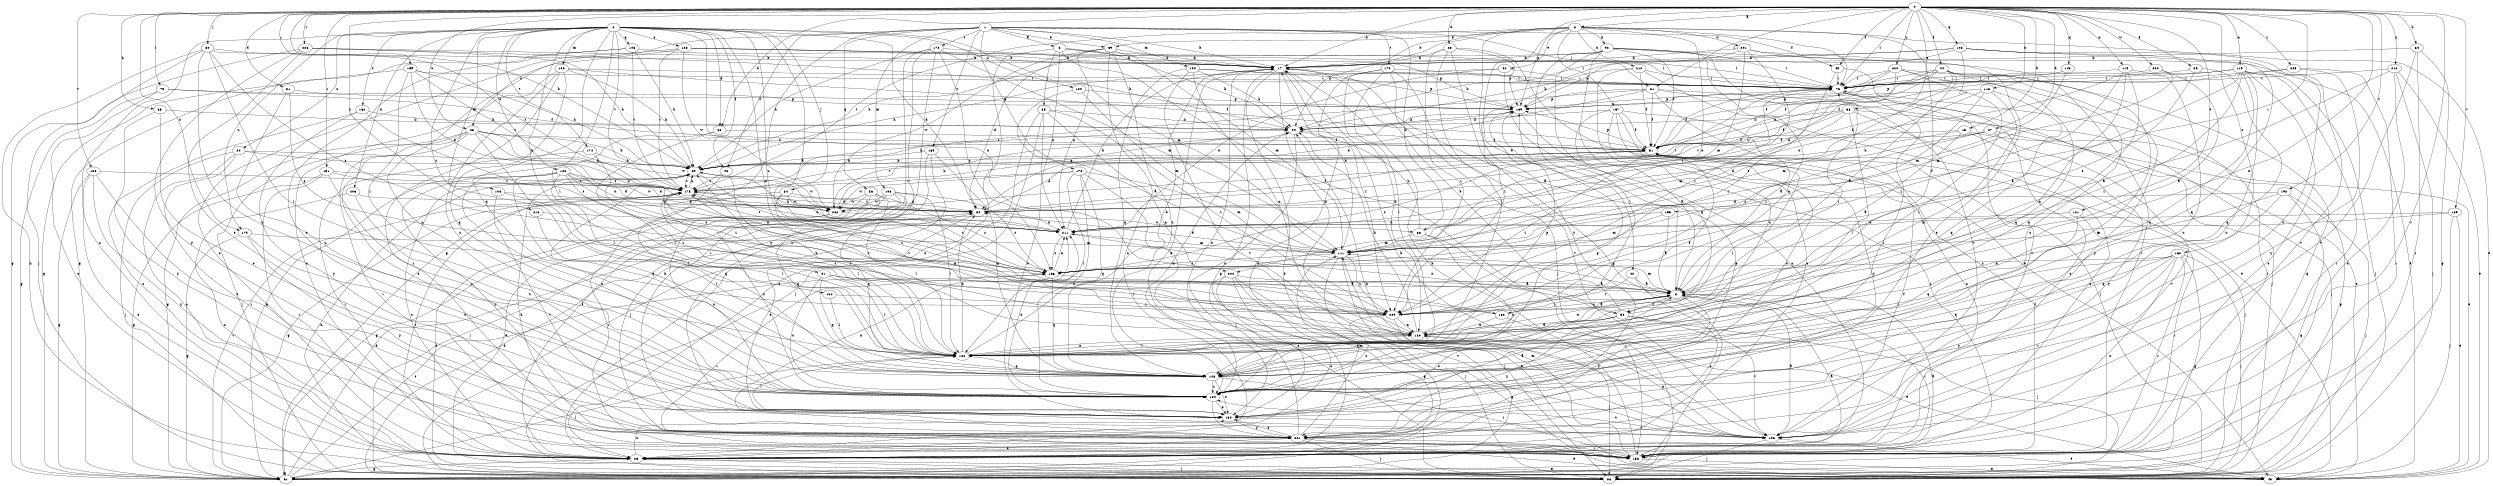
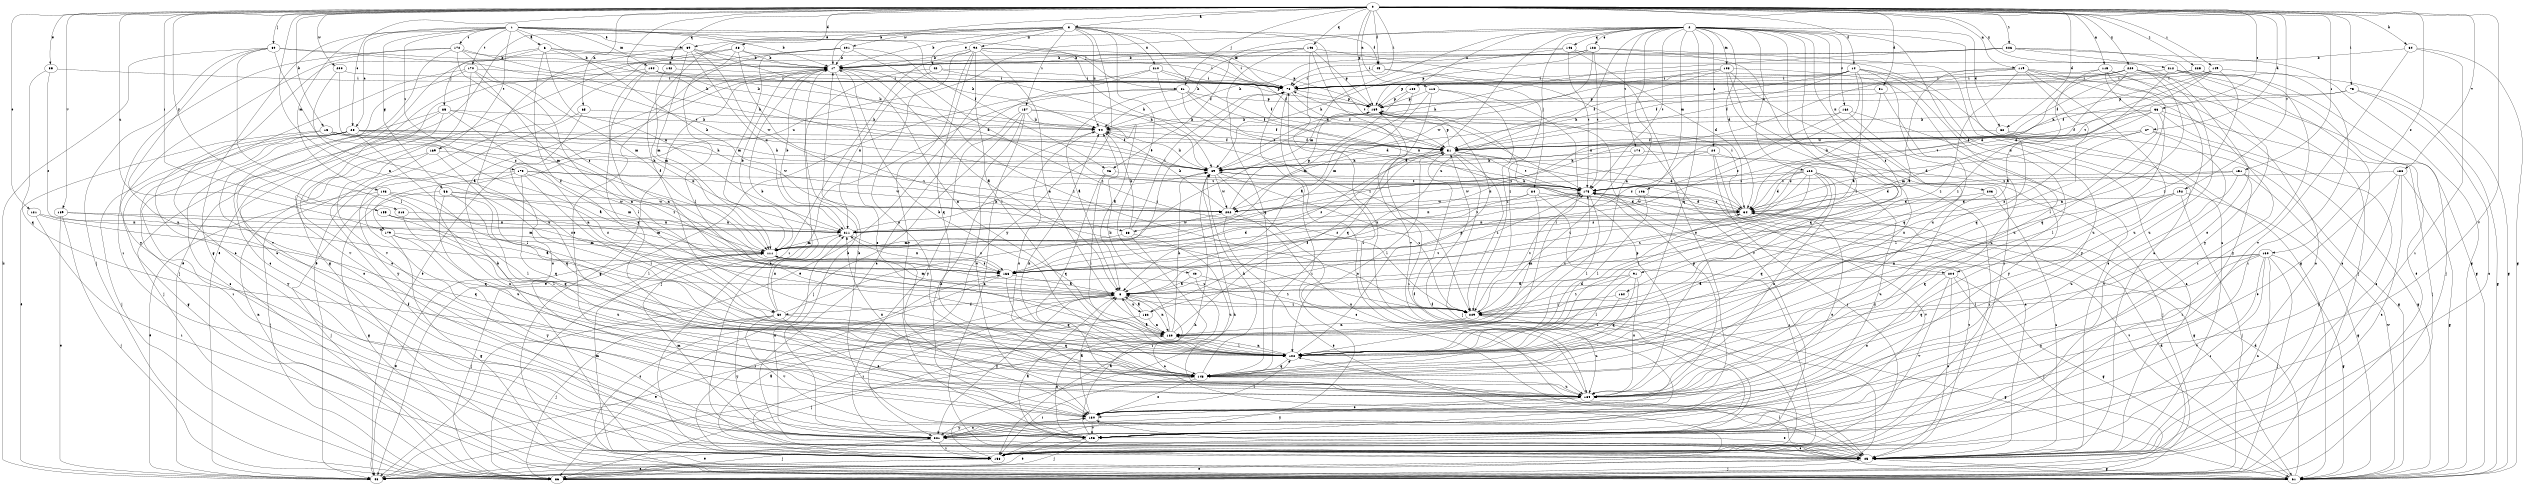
  strict digraph {
    0
    3
    15
    17
    23
    27
    28
    31
    32
    35
    36
-   44
+   44 [label=14]
    45
    64
    65
    69
    75
    78
    80
    81
    115
    116
    119
    120
    121
    139
    142
    143
-   149 [label=159]
+   149
    151
    155
    160
    179
    186
    189
    192
    193
    200
    212
    213
    220
    225
    226
    39
    175
    204
    40
    42
    43
    50
    92
    94
    157
    201
    210
    221
    8
    51
    61
    229
    130
    102
    211
    158
    86
    202
    34
    166
    184
    148
    25
    111
    1
    6
    46
    56
    88
    103
    104
    169
    170
    172
    173
    85
    2
    24
    84
    91
    106
    108
    122
    128
    146
    162
    164
    174
    180
    182
    203
    0 -> 3 [label=a]
    0 -> 15 [label=b]
    0 -> 17 [label=b]
    0 -> 23 [label=c]
    0 -> 27 [label=d]
    0 -> 28 [label=d]
    0 -> 31 [label=d]
    0 -> 32 [label=d]
    0 -> 35 [label=e]
    0 -> 36 [label=e]
    0 -> 44 [label=f]
    0 -> 45 [label=f]
    0 -> 64 [label=h]
    0 -> 65 [label=h]
    0 -> 69 [label=h]
    0 -> 75 [label=i]
    0 -> 78 [label=i]
    0 -> 80 [label=j]
    0 -> 81 [label=j]
    0 -> 115 [label=n]
    0 -> 116 [label=n]
    0 -> 119 [label=n]
    0 -> 120 [label=n]
    0 -> 121 [label=o]
    0 -> 139 [label=p]
    0 -> 142 [label=q]
    0 -> 143 [label=q]
    0 -> 149 [label=r]
    0 -> 151 [label=r]
    0 -> 155 [label=r]
    0 -> 160 [label=s]
    0 -> 179 [label=u]
    0 -> 186 [label=v]
    0 -> 189 [label=v]
    0 -> 192 [label=v]
    0 -> 193 [label=v]
    0 -> 200 [label=w]
    0 -> 212 [label=y]
    0 -> 213 [label=y]
    0 -> 220 [label=y]
    0 -> 225 [label=z]
    0 -> 226 [label=z]
    3 -> 17 [label=b]
    3 -> 78 [label=i]
    3 -> 39 [label=e]
    3 -> 175 [label=t]
    3 -> 204 [label=x]
    3 -> 40 [label=e]
    3 -> 42 [label=e]
    3 -> 43 [label=e]
    3 -> 50 [label=f]
    3 -> 92 [label=k]
    3 -> 94 [label=k]
    3 -> 157 [label=r]
    3 -> 201 [label=w]
    3 -> 210 [label=x]
    3 -> 221 [label=y]
    15 -> 69 [label=h]
    15 -> 43 [label=e]
    15 -> 221 [label=y]
    15 -> 8 [label=a]
    15 -> 51 [label=f]
    17 -> 78 [label=i]
    17 -> 120 [label=n]
    17 -> 43 [label=e]
    17 -> 8 [label=a]
    17 -> 61 [label=g]
    17 -> 229 [label=z]
    17 -> 130 [label=o]
    23 -> 69 [label=h]
    23 -> 51 [label=f]
    23 -> 61 [label=g]
    23 -> 130 [label=o]
    23 -> 102 [label=l]
    23 -> 211 [label=x]
    23 -> 158 [label=r]
    23 -> 86 [label=j]
    23 -> 202 [label=w]
    27 -> 193 [label=v]
    27 -> 51 [label=f]
    27 -> 61 [label=g]
    27 -> 34 [label=d]
    27 -> 166 [label=s]
    28 -> 17 [label=b]
    28 -> 139 [label=p]
    28 -> 43 [label=e]
    28 -> 61 [label=g]
    28 -> 229 [label=z]
    28 -> 102 [label=l]
    31 -> 139 [label=p]
    31 -> 166 [label=s]
    31 -> 184 [label=u]
    32 -> 51 [label=f]
    32 -> 61 [label=g]
    32 -> 102 [label=l]
    35 -> 78 [label=i]
    35 -> 166 [label=s]
    35 -> 148 [label=q]
    36 -> 175 [label=t]
    36 -> 94 [label=k]
    36 -> 51 [label=f]
    36 -> 102 [label=l]
    36 -> 86 [label=j]
    36 -> 25 [label=c]
    36 -> 111 [label=m]
    44 -> 69 [label=h]
    44 -> 78 [label=i]
    44 -> 139 [label=p]
    44 -> 221 [label=y]
    44 -> 8 [label=a]
    44 -> 51 [label=f]
    44 -> 166 [label=s]
    44 -> 184 [label=u]
    44 -> 148 [label=q]
    45 -> 78 [label=i]
    45 -> 193 [label=v]
    45 -> 229 [label=z]
    64 -> 17 [label=b]
    64 -> 193 [label=v]
    64 -> 61 [label=g]
    64 -> 158 [label=r]
    65 -> 94 [label=k]
    65 -> 221 [label=y]
    65 -> 130 [label=o]
    69 -> 175 [label=t]
    69 -> 94 [label=k]
    69 -> 229 [label=z]
    69 -> 202 [label=w]
    69 -> 25 [label=c]
    75 -> 139 [label=p]
    75 -> 51 [label=f]
    75 -> 61 [label=g]
    75 -> 25 [label=c]
    78 -> 139 [label=p]
    78 -> 51 [label=f]
    78 -> 158 [label=r]
    78 -> 25 [label=c]
    80 -> 17 [label=b]
    80 -> 175 [label=t]
    80 -> 43 [label=k]
    80 -> 102 [label=l]
    80 -> 86 [label=j]
    80 -> 166 [label=s]
    80 -> 184 [label=u]
    81 -> 139 [label=p]
    81 -> 175 [label=t]
    81 -> 43 [label=e]
    81 -> 8 [label=a]
    81 -> 51 [label=f]
    81 -> 86 [label=j]
    81 -> 34 [label=d]
    115 -> 78 [label=i]
    115 -> 120 [label=n]
    115 -> 229 [label=z]
    115 -> 184 [label=u]
    115 -> 148 [label=q]
    116 -> 139 [label=p]
    116 -> 229 [label=z]
    116 -> 102 [label=l]
    116 -> 148 [label=q]
    116 -> 111 [label=m]
    119 -> 78 [label=i]
    119 -> 8 [label=a]
    119 -> 229 [label=z]
    119 -> 211 [label=x]
    119 -> 158 [label=r]
    119 -> 86 [label=j]
    119 -> 184 [label=u]
    119 -> 148 [label=q]
    119 -> 25 [label=c]
    120 -> 69 [label=h]
    120 -> 175 [label=t]
    120 -> 94 [label=k]
    120 -> 51 [label=f]
    120 -> 102 [label=l]
    120 -> 86 [label=j]
    121 -> 211 [label=x]
    121 -> 158 [label=r]
    121 -> 148 [label=q]
    139 -> 94 [label=k]
    139 -> 158 [label=r]
    142 -> 78 [label=i]
    142 -> 111 [label=m]
    143 -> 17 [label=b]
    143 -> 139 [label=p]
    143 -> 193 [label=v]
    143 -> 94 [label=k]
    143 -> 34 [label=d]
    143 -> 184 [label=u]
    143 -> 148 [label=q]
    149 -> 69 [label=h]
    149 -> 78 [label=i]
    149 -> 175 [label=t]
    149 -> 61 [label=g]
    149 -> 229 [label=z]
    149 -> 34 [label=d]
    151 -> 175 [label=t]
-   151 -> 61 [label=g]
+   151 -> 61 [label=w]
    151 -> 158 [label=r]
    151 -> 34 [label=d]
    151 -> 184 [label=u]
    155 -> 8 [label=a]
    155 -> 211 [label=x]
    155 -> 111 [label=m]
    160 -> 193 [label=v]
    160 -> 221 [label=y]
    160 -> 61 [label=g]
    160 -> 102 [label=l]
    160 -> 158 [label=r]
    160 -> 86 [label=j]
    160 -> 166 [label=s]
    160 -> 148 [label=q]
    160 -> 25 [label=c]
    179 -> 221 [label=y]
    179 -> 61 [label=g]
    179 -> 184 [label=u]
    179 -> 111 [label=m]
    186 -> 175 [label=t]
    186 -> 221 [label=y]
    186 -> 61 [label=g]
    186 -> 130 [label=o]
    186 -> 25 [label=c]
    189 -> 43 [label=e]
    189 -> 211 [label=x]
    189 -> 86 [label=j]
    189 -> 111 [label=m]
    192 -> 120 [label=n]
    192 -> 61 [label=g]
    192 -> 86 [label=j]
    192 -> 34 [label=d]
    192 -> 148 [label=q]
    193 -> 17 [label=b]
    193 -> 120 [label=n]
    193 -> 43 [label=e]
    193 -> 94 [label=k]
    193 -> 8 [label=a]
    193 -> 51 [label=f]
    193 -> 86 [label=j]
-   193 -> 184 [label=u]
    200 -> 78 [label=i]
    200 -> 8 [label=a]
    200 -> 111 [label=m]
    212 -> 78 [label=i]
    212 -> 43 [label=e]
    212 -> 8 [label=a]
    212 -> 86 [label=j]
    212 -> 25 [label=c]
    213 -> 102 [label=l]
    213 -> 211 [label=x]
    220 -> 78 [label=i]
    220 -> 51 [label=f]
    220 -> 61 [label=g]
    220 -> 102 [label=l]
    220 -> 202 [label=w]
    220 -> 34 [label=d]
    220 -> 184 [label=u]
    225 -> 78 [label=i]
    225 -> 221 [label=y]
    225 -> 51 [label=f]
    225 -> 158 [label=r]
    226 -> 17 [label=b]
    226 -> 69 [label=h]
    226 -> 94 [label=k]
    226 -> 221 [label=y]
    226 -> 61 [label=g]
    226 -> 130 [label=o]
    39 -> 17 [label=b]
    39 -> 211 [label=x]
    39 -> 202 [label=w]
    39 -> 34 [label=d]
    39 -> 184 [label=u]
    39 -> 25 [label=c]
    39 -> 111 [label=m]
    175 -> 69 [label=h]
    175 -> 61 [label=g]
    175 -> 102 [label=l]
    175 -> 211 [label=x]
    175 -> 34 [label=d]
    204 -> 193 [label=v]
    204 -> 8 [label=a]
    204 -> 61 [label=g]
    204 -> 130 [label=o]
    204 -> 86 [label=j]
    204 -> 25 [label=c]
    40 -> 8 [label=a]
    40 -> 229 [label=z]
    40 -> 25 [label=c]
    42 -> 69 [label=h]
    42 -> 78 [label=i]
    42 -> 211 [label=x]
    42 -> 25 [label=c]
    43 -> 69 [label=h]
    50 -> 17 [label=b]
    50 -> 78 [label=i]
    50 -> 193 [label=v]
    50 -> 221 [label=y]
    50 -> 130 [label=o]
    50 -> 211 [label=x]
    50 -> 86 [label=j]
    50 -> 148 [label=q]
    92 -> 17 [label=b]
    92 -> 69 [label=h]
    92 -> 78 [label=i]
    92 -> 120 [label=n]
    92 -> 193 [label=v]
    92 -> 51 [label=f]
    92 -> 102 [label=l]
    92 -> 158 [label=r]
    92 -> 184 [label=u]
    92 -> 148 [label=q]
    94 -> 51 [label=f]
    94 -> 184 [label=u]
    157 -> 94 [label=k]
    157 -> 221 [label=y]
    157 -> 8 [label=a]
    157 -> 51 [label=f]
    157 -> 130 [label=o]
    157 -> 86 [label=j]
    157 -> 25 [label=c]
    201 -> 17 [label=b]
    201 -> 43 [label=e]
    201 -> 94 [label=k]
    201 -> 229 [label=z]
    201 -> 130 [label=o]
    201 -> 111 [label=m]
    210 -> 78 [label=i]
    210 -> 43 [label=e]
    210 -> 51 [label=f]
    210 -> 229 [label=z]
    210 -> 25 [label=c]
    221 -> 17 [label=b]
    221 -> 43 [label=e]
    221 -> 130 [label=o]
    221 -> 211 [label=x]
    221 -> 158 [label=r]
    221 -> 86 [label=j]
    221 -> 25 [label=c]
    221 -> 111 [label=m]
    8 -> 120 [label=n]
    8 -> 50 [label=f]
    8 -> 221 [label=y]
    8 -> 229 [label=z]
    8 -> 158 [label=r]
    8 -> 111 [label=m]
    8 -> 182 [label=u]
    51 -> 69 [label=h]
    51 -> 139 [label=p]
    51 -> 175 [label=t]
    51 -> 229 [label=z]
    51 -> 102 [label=l]
    51 -> 86 [label=j]
    51 -> 34 [label=d]
    51 -> 166 [label=s]
    61 -> 175 [label=t]
    61 -> 102 [label=l]
    61 -> 34 [label=d]
    61 -> 166 [label=s]
    229 -> 120 [label=n]
    229 -> 175 [label=t]
    229 -> 61 [label=g]
    229 -> 184 [label=u]
    130 -> 139 [label=p]
    130 -> 193 [label=v]
    130 -> 221 [label=y]
    130 -> 8 [label=a]
    130 -> 102 [label=l]
    102 -> 17 [label=b]
    102 -> 120 [label=n]
    102 -> 139 [label=p]
    102 -> 8 [label=a]
    102 -> 34 [label=d]
    102 -> 148 [label=q]
    211 -> 17 [label=b]
    211 -> 69 [label=h]
    211 -> 175 [label=t]
    211 -> 166 [label=s]
    211 -> 111 [label=m]
    158 -> 17 [label=b]
    158 -> 69 [label=h]
    158 -> 43 [label=e]
    158 -> 8 [label=a]
    158 -> 51 [label=f]
    158 -> 111 [label=m]
    86 -> 34 [label=d]
    202 -> 139 [label=p]
    202 -> 43 [label=e]
    202 -> 94 [label=k]
    202 -> 184 [label=u]
    202 -> 88 [label=w]
    34 -> 78 [label=i]
    34 -> 175 [label=t]
    34 -> 130 [label=o]
    34 -> 211 [label=x]
    166 -> 8 [label=a]
    166 -> 211 [label=x]
    166 -> 158 [label=r]
    166 -> 148 [label=q]
    184 -> 78 [label=i]
    184 -> 139 [label=p]
    184 -> 94 [label=k]
    184 -> 221 [label=y]
    184 -> 130 [label=o]
    184 -> 211 [label=x]
    148 -> 69 [label=h]
    148 -> 130 [label=o]
    148 -> 158 [label=r]
    148 -> 184 [label=u]
    25 -> 175 [label=t]
    25 -> 43 [label=e]
    25 -> 8 [label=a]
    25 -> 61 [label=g]
    25 -> 130 [label=o]
    25 -> 86 [label=j]
    111 -> 17 [label=b]
    111 -> 43 [label=e]
    111 -> 229 [label=z]
    111 -> 86 [label=j]
    111 -> 34 [label=d]
    111 -> 166 [label=s]
    1 -> 17 [label=b]
    1 -> 23 [label=c]
    1 -> 45 [label=f]
    1 -> 81 [label=j]
    1 -> 39 [label=e]
    1 -> 61 [label=g]
    1 -> 6 [label=a]
    1 -> 46 [label=f]
    1 -> 56 [label=g]
    1 -> 88 [label=k]
    1 -> 103 [label=m]
    1 -> 104 [label=m]
    1 -> 169 [label=t]
    1 -> 170 [label=t]
    1 -> 172 [label=t]
    1 -> 173 [label=t]
    6 -> 17 [label=b]
    6 -> 78 [label=i]
    6 -> 50 [label=f]
    6 -> 94 [label=k]
    6 -> 211 [label=x]
    6 -> 25 [label=c]
    6 -> 85 [label=j]
    46 -> 175 [label=t]
    46 -> 102 [label=l]
    46 -> 148 [label=q]
    56 -> 61 [label=g]
    56 -> 102 [label=l]
    56 -> 202 [label=w]
    56 -> 166 [label=s]
    56 -> 184 [label=u]
    56 -> 148 [label=q]
    88 -> 78 [label=i]
    88 -> 94 [label=k]
    88 -> 158 [label=r]
    88 -> 184 [label=u]
    88 -> 111 [label=m]
    103 -> 43 [label=e]
    103 -> 102 [label=l]
    103 -> 86 [label=j]
    103 -> 202 [label=w]
    103 -> 166 [label=s]
    103 -> 148 [label=q]
    104 -> 78 [label=i]
    104 -> 120 [label=n]
    104 -> 139 [label=p]
    104 -> 193 [label=v]
    104 -> 94 [label=k]
    104 -> 148 [label=q]
    169 -> 69 [label=h]
-   169 -> 86 [label=j]
+   169 -> 86 [label=n]
    169 -> 148 [label=q]
    169 -> 25 [label=f]
    170 -> 78 [label=i]
    170 -> 120 [label=n]
    170 -> 193 [label=v]
    170 -> 102 [label=l]
    170 -> 86 [label=j]
    170 -> 25 [label=c]
    172 -> 17 [label=b]
    172 -> 69 [label=h]
    172 -> 193 [label=v]
    172 -> 221 [label=y]
    172 -> 158 [label=r]
    172 -> 166 [label=s]
    172 -> 111 [label=m]
    173 -> 175 [label=t]
    173 -> 102 [label=l]
    173 -> 86 [label=j]
    173 -> 202 [label=w]
    173 -> 184 [label=u]
    173 -> 148 [label=q]
    173 -> 111 [label=m]
    85 -> 120 [label=n]
    85 -> 94 [label=k]
    85 -> 229 [label=z]
    85 -> 130 [label=o]
    85 -> 86 [label=j]
    85 -> 25 [label=c]
    2 -> 32 [label=d]
    2 -> 120 [label=n]
    2 -> 179 [label=u]
    2 -> 175 [label=t]
    2 -> 204 [label=x]
    2 -> 8 [label=a]
    2 -> 102 [label=l]
    2 -> 34 [label=d]
    2 -> 148 [label=q]
    2 -> 25 [label=c]
    2 -> 111 [label=m]
    2 -> 46 [label=f]
    2 -> 24 [label=c]
    2 -> 84 [label=j]
    2 -> 91 [label=k]
    2 -> 106 [label=m]
    2 -> 108 [label=m]
    2 -> 122 [label=o]
    2 -> 128 [label=o]
    2 -> 146 [label=q]
    2 -> 162 [label=s]
    2 -> 164 [label=s]
    2 -> 174 [label=t]
    2 -> 180 [label=u]
    2 -> 182 [label=u]
    2 -> 203 [label=x]
    24 -> 69 [label=h]
    24 -> 211 [label=x]
    24 -> 158 [label=r]
    24 -> 86 [label=j]
    24 -> 25 [label=c]
    84 -> 120 [label=n]
    84 -> 158 [label=r]
    84 -> 202 [label=w]
    84 -> 34 [label=d]
    84 -> 166 [label=s]
    91 -> 8 [label=a]
    91 -> 229 [label=z]
    91 -> 102 [label=l]
    91 -> 184 [label=u]
    91 -> 148 [label=q]
    106 -> 193 [label=v]
    106 -> 102 [label=l]
    106 -> 202 [label=w]
    108 -> 69 [label=h]
    108 -> 78 [label=i]
    108 -> 51 [label=f]
    108 -> 158 [label=r]
    108 -> 184 [label=u]
    108 -> 148 [label=q]
    108 -> 25 [label=c]
    122 -> 175 [label=t]
    122 -> 221 [label=y]
    122 -> 229 [label=z]
    122 -> 102 [label=l]
    122 -> 202 [label=w]
    122 -> 34 [label=d]
    122 -> 166 [label=s]
    122 -> 184 [label=u]
    122 -> 148 [label=q]
    128 -> 17 [label=b]
    128 -> 78 [label=i]
    128 -> 139 [label=p]
    128 -> 175 [label=t]
    128 -> 202 [label=w]
    128 -> 184 [label=u]
    128 -> 25 [label=c]
    146 -> 17 [label=b]
    146 -> 69 [label=h]
    146 -> 175 [label=t]
    146 -> 61 [label=g]
    146 -> 130 [label=o]
    162 -> 94 [label=k]
    162 -> 221 [label=y]
    162 -> 166 [label=s]
    162 -> 25 [label=c]
    164 -> 229 [label=z]
    164 -> 102 [label=l]
    174 -> 69 [label=h]
    174 -> 229 [label=z]
    174 -> 158 [label=r]
    180 -> 139 [label=p]
    180 -> 8 [label=a]
    180 -> 111 [label=m]
    182 -> 120 [label=n]
    182 -> 175 [label=t]
    182 -> 43 [label=e]
    182 -> 8 [label=a]
    203 -> 34 [label=d]
    203 -> 184 [label=u]
    203 -> 25 [label=c]
  }
